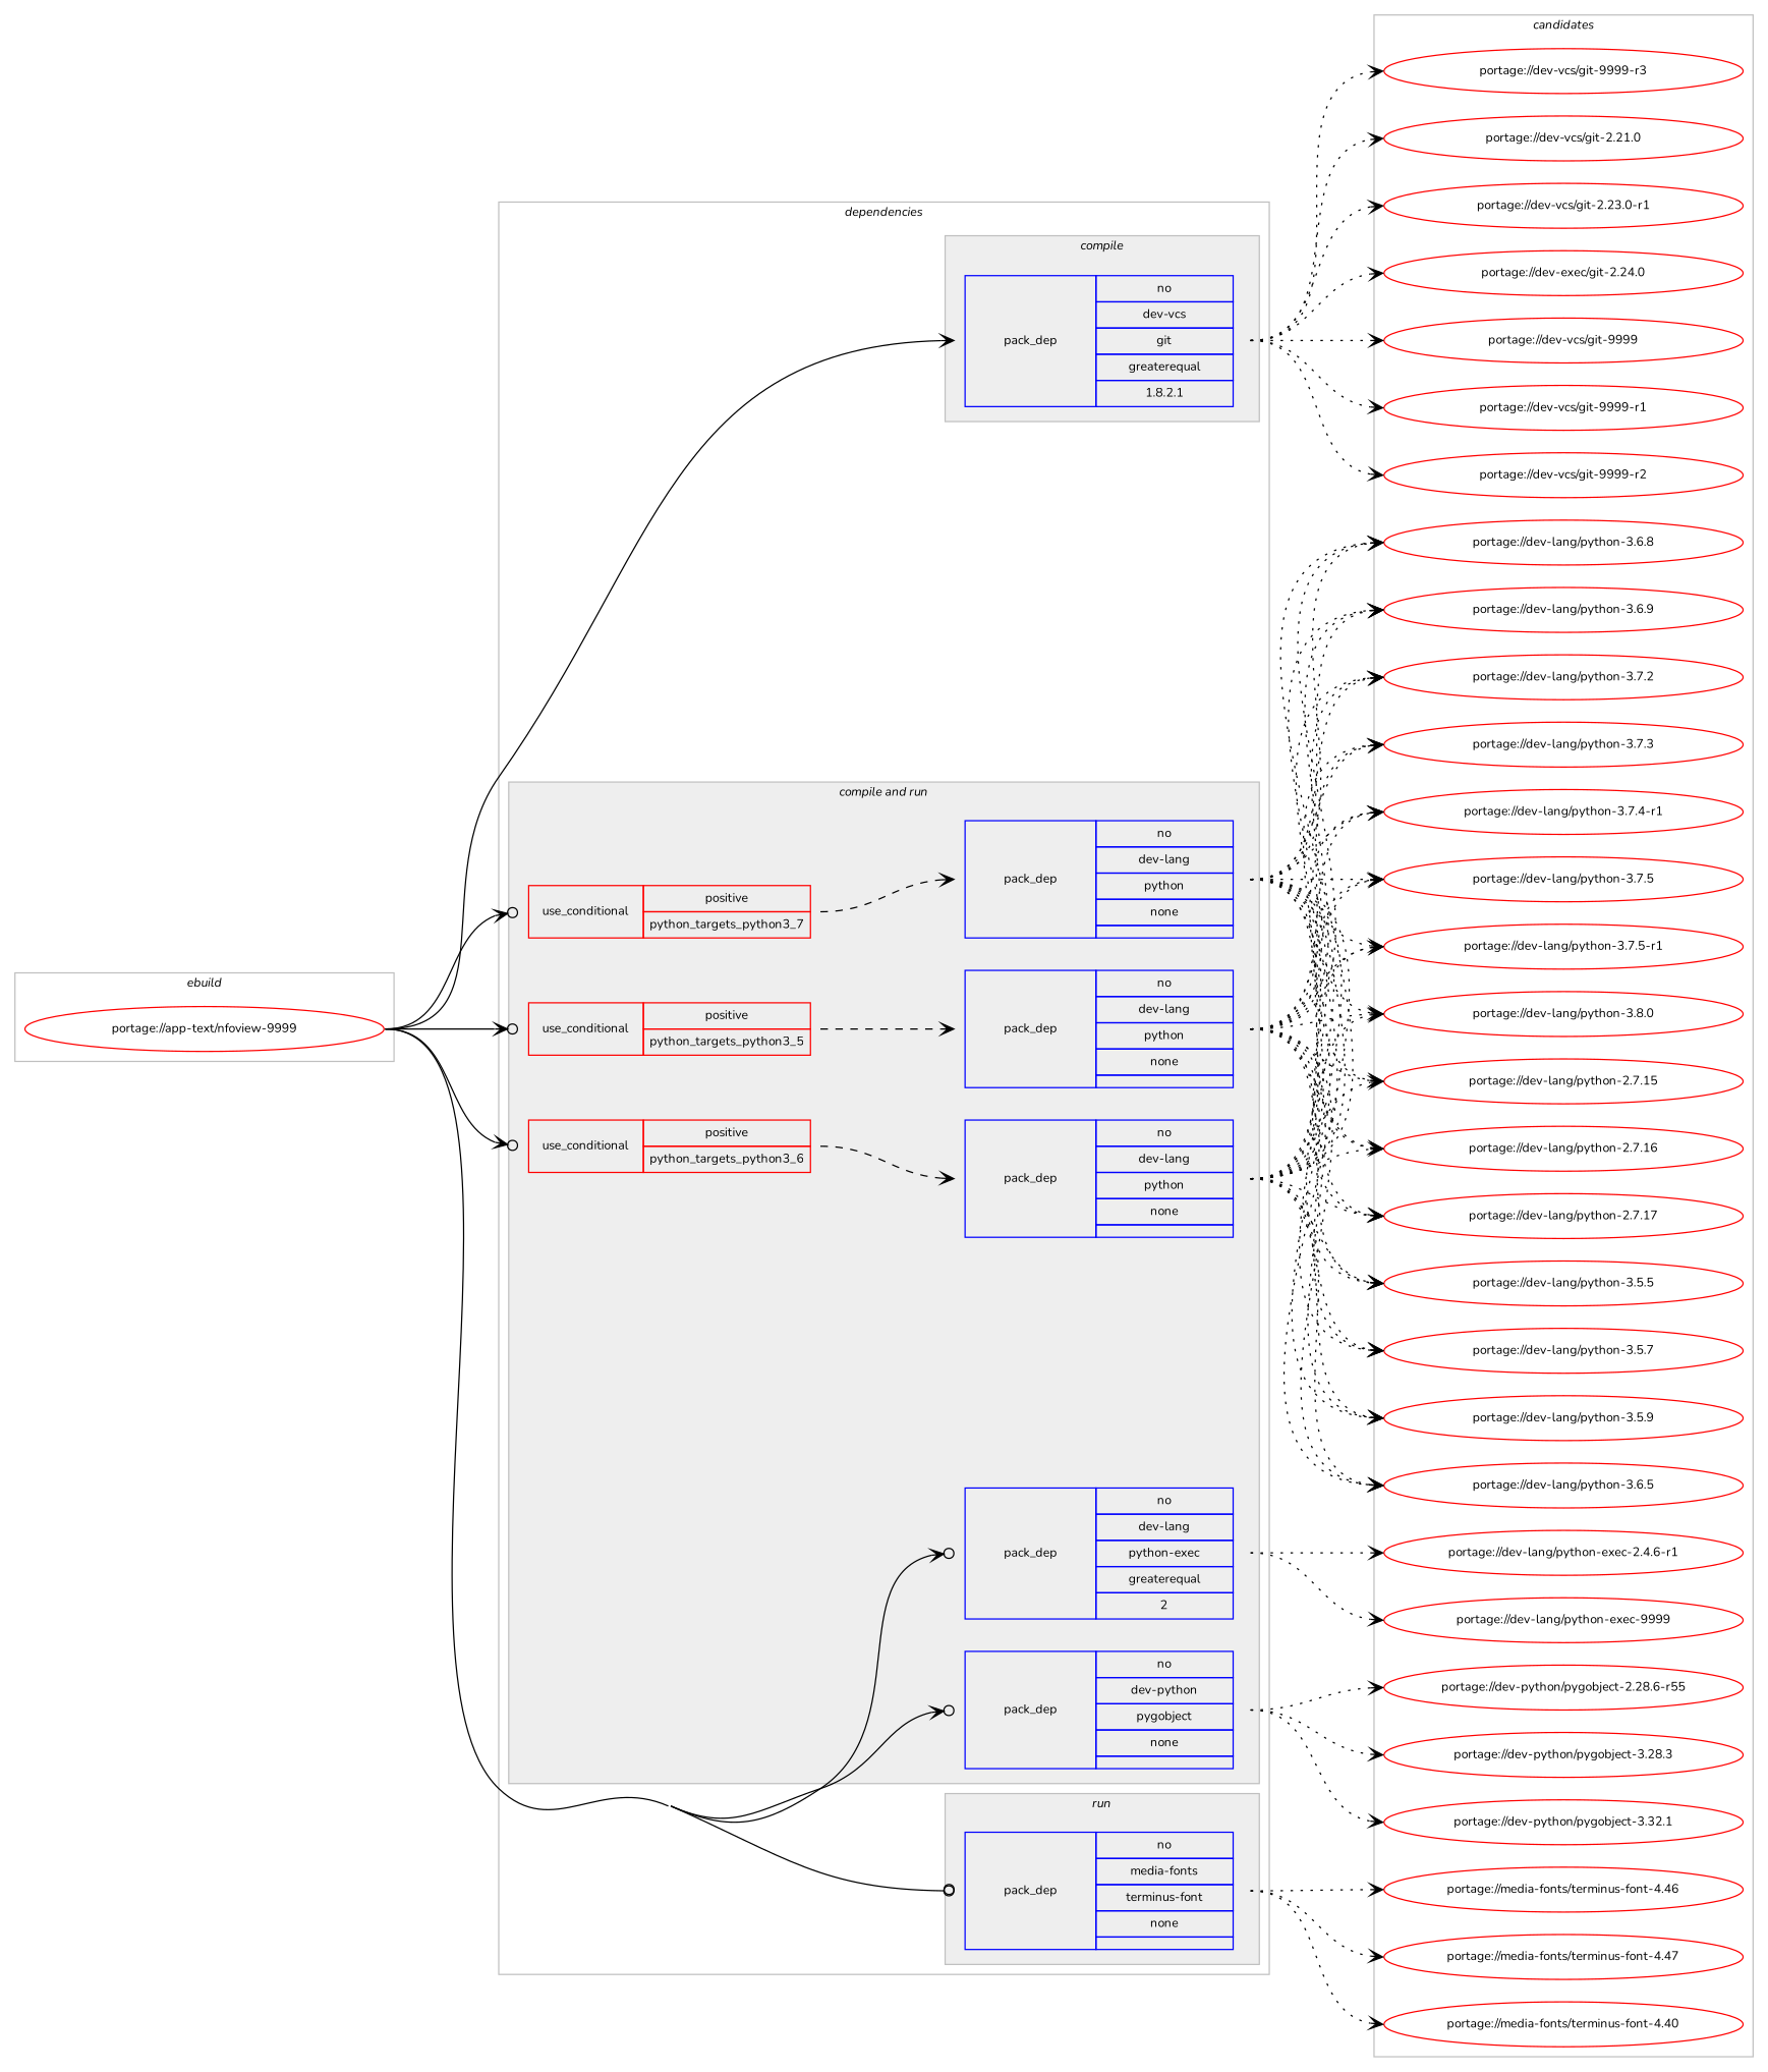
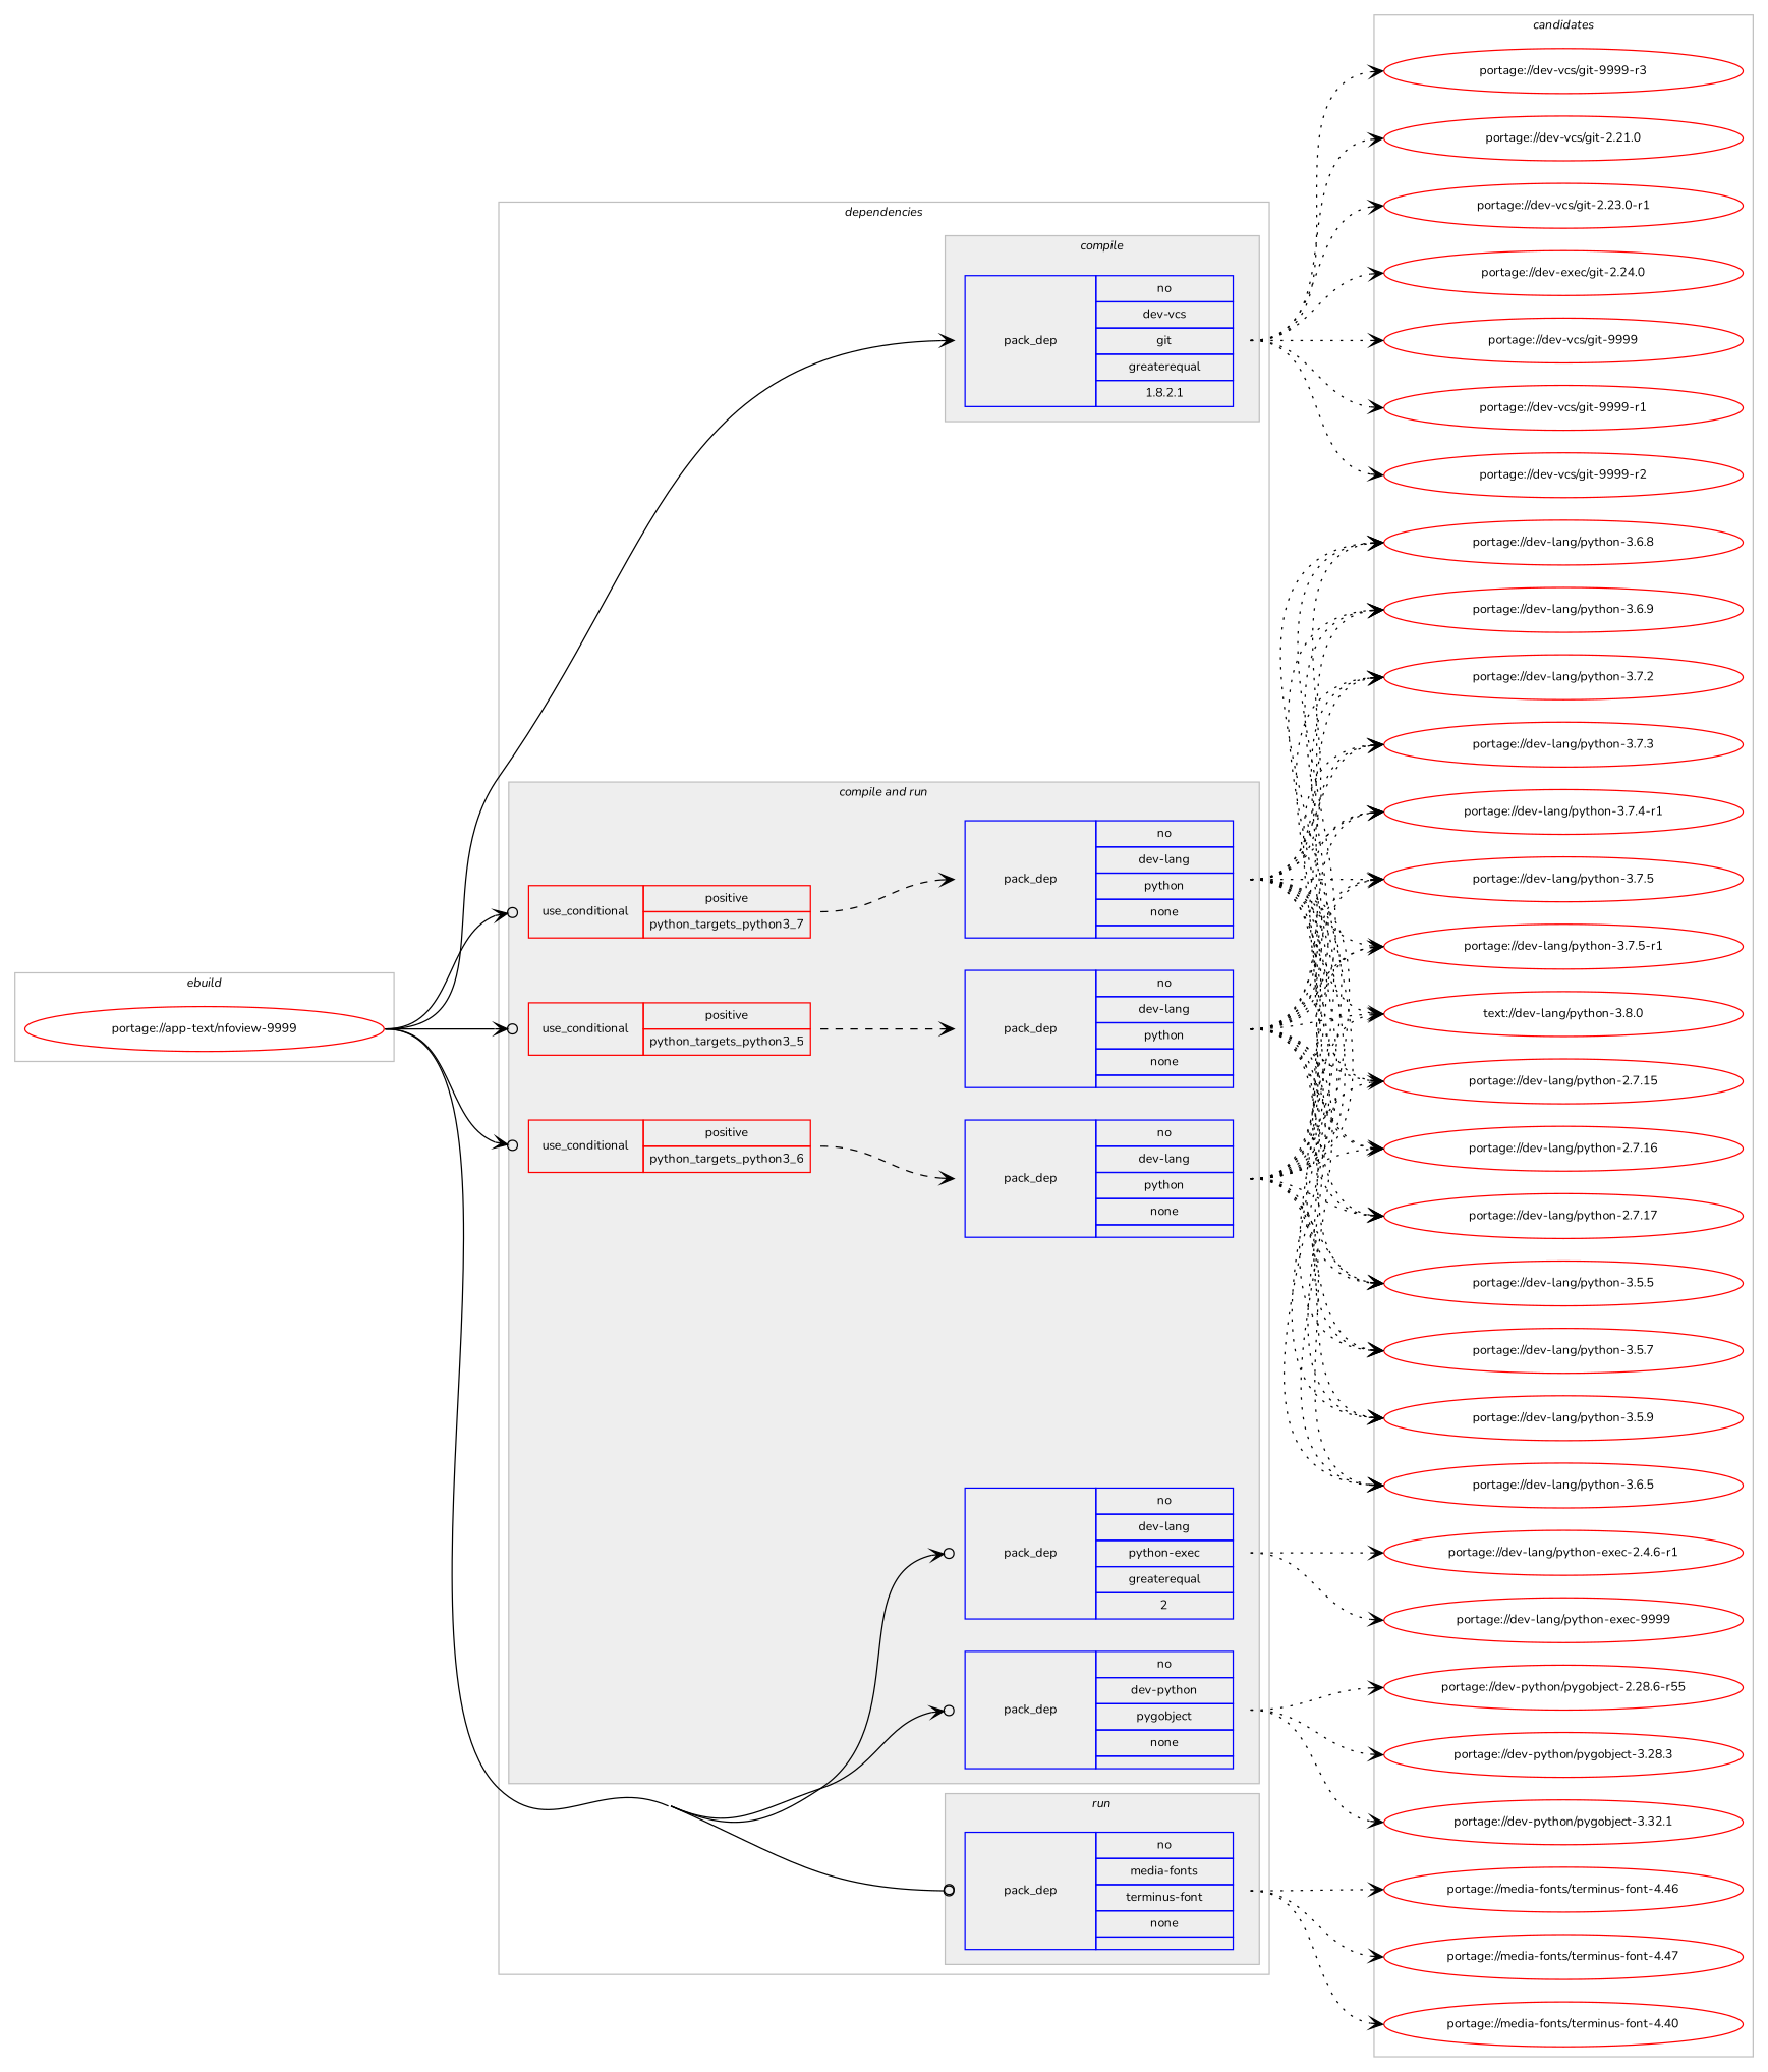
  digraph {
    compound=true
    concentrate=true
    fontname=Nunito
    fontsize=10
    newrank=true
    rankdir=LR
    ranksep=1.5
    node [color=red fontname=Nunito fontsize=10]
    edge [arrowhead=vee fontname=Nunito headport=w style=dotted tailport=e weight=100]
    n1 [label="portage://app-text/nfoview-9999" width=4]
    n2 [color=blue label=<<TABLE BORDER="0" CELLBORDER="1" CELLSPACING="0" CELLPADDING="4" WIDTH="220"><TR><TD ROWSPAN="6" CELLPADDING="30">pack_dep</TD></TR><TR><TD WIDTH="110">no</TD></TR><TR><TD>dev-vcs</TD></TR><TR><TD>git</TD></TR><TR><TD>greaterequal</TD></TR><TR><TD>1.8.2.1</TD></TR></TABLE>> shape=none]
    n3 [color=blue label=<<TABLE BORDER="0" CELLBORDER="1" CELLSPACING="0" CELLPADDING="4" WIDTH="220"><TR><TD ROWSPAN="6" CELLPADDING="30">pack_dep</TD></TR><TR><TD WIDTH="110">no</TD></TR><TR><TD>dev-lang</TD></TR><TR><TD>python</TD></TR><TR><TD>none</TD></TR><TR><TD></TD></TR></TABLE>> shape=none]
    n4 [label=<<TABLE BORDER="0" CELLBORDER="1" CELLSPACING="0" CELLPADDING="4"><TR><TD ROWSPAN="3" CELLPADDING="10">use_conditional</TD></TR><TR><TD>positive</TD></TR><TR><TD>python_targets_python3_5</TD></TR></TABLE>> shape=none]
    n5 [color=blue label=<<TABLE BORDER="0" CELLBORDER="1" CELLSPACING="0" CELLPADDING="4" WIDTH="220"><TR><TD ROWSPAN="6" CELLPADDING="30">pack_dep</TD></TR><TR><TD WIDTH="110">no</TD></TR><TR><TD>dev-lang</TD></TR><TR><TD>python</TD></TR><TR><TD>none</TD></TR><TR><TD></TD></TR></TABLE>> shape=none]
    n6 [label=<<TABLE BORDER="0" CELLBORDER="1" CELLSPACING="0" CELLPADDING="4"><TR><TD ROWSPAN="3" CELLPADDING="10">use_conditional</TD></TR><TR><TD>positive</TD></TR><TR><TD>python_targets_python3_6</TD></TR></TABLE>> shape=none]
    n7 [color=blue label=<<TABLE BORDER="0" CELLBORDER="1" CELLSPACING="0" CELLPADDING="4" WIDTH="220"><TR><TD ROWSPAN="6" CELLPADDING="30">pack_dep</TD></TR><TR><TD WIDTH="110">no</TD></TR><TR><TD>dev-lang</TD></TR><TR><TD>python</TD></TR><TR><TD>none</TD></TR><TR><TD></TD></TR></TABLE>> shape=none]
    n8 [label=<<TABLE BORDER="0" CELLBORDER="1" CELLSPACING="0" CELLPADDING="4"><TR><TD ROWSPAN="3" CELLPADDING="10">use_conditional</TD></TR><TR><TD>positive</TD></TR><TR><TD>python_targets_python3_7</TD></TR></TABLE>> shape=none]
    n9 [color=blue label=<<TABLE BORDER="0" CELLBORDER="1" CELLSPACING="0" CELLPADDING="4" WIDTH="220"><TR><TD ROWSPAN="6" CELLPADDING="30">pack_dep</TD></TR><TR><TD WIDTH="110">no</TD></TR><TR><TD>dev-lang</TD></TR><TR><TD>python-exec</TD></TR><TR><TD>greaterequal</TD></TR><TR><TD>2</TD></TR></TABLE>> shape=none]
    n10 [color=blue label=<<TABLE BORDER="0" CELLBORDER="1" CELLSPACING="0" CELLPADDING="4" WIDTH="220"><TR><TD ROWSPAN="6" CELLPADDING="30">pack_dep</TD></TR><TR><TD WIDTH="110">no</TD></TR><TR><TD>dev-python</TD></TR><TR><TD>pygobject</TD></TR><TR><TD>none</TD></TR><TR><TD></TD></TR></TABLE>> shape=none]
    n11 [color=blue label=<<TABLE BORDER="0" CELLBORDER="1" CELLSPACING="0" CELLPADDING="4" WIDTH="220"><TR><TD ROWSPAN="6" CELLPADDING="30">pack_dep</TD></TR><TR><TD WIDTH="110">no</TD></TR><TR><TD>media-fonts</TD></TR><TR><TD>terminus-font</TD></TR><TR><TD>none</TD></TR><TR><TD></TD></TR></TABLE>> shape=none]
    n12 [label="portage://dev-vcs/git-2.21.0" width=4]
    n13 [label="portage://dev-vcs/git-2.23.0-r1" width=4]
    n14 [label="portage://dev-exec/git-2.24.0" width=4]
    n15 [label="portage://dev-vcs/git-9999" width=4]
    n16 [label="portage://dev-vcs/git-9999-r1" width=4]
    n17 [label="portage://dev-vcs/git-9999-r2" width=4]
    n18 [label="portage://dev-vcs/git-9999-r3" width=4]
    n19 [label="portage://dev-lang/python-2.7.15" width=4]
    n20 [label="portage://dev-lang/python-2.7.16" width=4]
    n21 [label="portage://dev-lang/python-2.7.17" width=4]
    n22 [label="portage://dev-lang/python-3.5.5" width=4]
    n23 [label="portage://dev-lang/python-3.5.7" width=4]
    n24 [label="portage://dev-lang/python-3.5.9" width=4]
    n25 [label="portage://dev-lang/python-3.6.5" width=4]
    n26 [label="portage://dev-lang/python-3.6.8" width=4]
    n27 [label="portage://dev-lang/python-3.6.9" width=4]
    n28 [label="portage://dev-lang/python-3.7.2" width=4]
    n29 [label="portage://dev-lang/python-3.7.3" width=4]
    n30 [label="portage://dev-lang/python-3.7.4-r1" width=4]
    n31 [label="portage://dev-lang/python-3.7.5" width=4]
    n32 [label="portage://dev-lang/python-3.7.5-r1" width=4]
-   n33 [label="portage://dev-lang/python-3.8.0" width=4]
+   n33 [label="text://dev-lang/python-3.8.0" width=4]
    n34 [label="portage://dev-lang/python-exec-2.4.6-r1" width=4]
    n35 [label="portage://dev-lang/python-exec-9999" width=4]
    n36 [label="portage://dev-python/pygobject-2.28.6-r55" width=4]
    n37 [label="portage://dev-python/pygobject-3.28.3" width=4]
    n38 [label="portage://dev-python/pygobject-3.32.1" width=4]
    n39 [label="portage://media-fonts/terminus-font-4.46" width=4]
    n40 [label="portage://media-fonts/terminus-font-4.47" width=4]
    n41 [label="portage://media-fonts/terminus-font-4.40" width=4]
    subgraph cluster_1 {
      color=gray
      label=<<i>ebuild</i>>
      rank=same
      n1
    }
    subgraph cluster_2 {
      color=gray
      label=<<i>dependencies</i>>
      subgraph cluster_3 {
        color=gray
        fillcolor="#eeeeee"
        label=<<i>compile</i>>
        style=filled
        subgraph sub_4 {
          color=gray
          fillcolor="#eeeeee"
          label=<<i>compile</i>>
          style=filled
          n2
        }
      }
      subgraph cluster_5 {
        color=gray
        fillcolor="#eeeeee"
        label=<<i>compile and run</i>>
        style=filled
        subgraph sub_6 {
          color=gray
          fillcolor="#eeeeee"
          label=<<i>compile and run</i>>
          style=filled
          n4
          subgraph sub_7 {
            color=gray
            fillcolor="#eeeeee"
            label=<<i>compile and run</i>>
            style=filled
            n3
          }
        }
        subgraph sub_8 {
          color=gray
          fillcolor="#eeeeee"
          label=<<i>compile and run</i>>
          style=filled
          n6
          subgraph sub_9 {
            color=gray
            fillcolor="#eeeeee"
            label=<<i>compile and run</i>>
            style=filled
            n5
          }
        }
        subgraph sub_10 {
          color=gray
          fillcolor="#eeeeee"
          label=<<i>compile and run</i>>
          style=filled
          n8
          subgraph sub_11 {
            color=gray
            fillcolor="#eeeeee"
            label=<<i>compile and run</i>>
            style=filled
            n7
          }
        }
        subgraph sub_12 {
          color=gray
          fillcolor="#eeeeee"
          label=<<i>compile and run</i>>
          style=filled
          n9
        }
        subgraph sub_13 {
          color=gray
          fillcolor="#eeeeee"
          label=<<i>compile and run</i>>
          style=filled
          n10
        }
      }
      subgraph cluster_14 {
        color=gray
        fillcolor="#eeeeee"
        label=<<i>run</i>>
        style=filled
        subgraph sub_15 {
          color=gray
          fillcolor="#eeeeee"
          label=<<i>run</i>>
          style=filled
          n11
        }
      }
    }
    subgraph cluster_16 {
      color=gray
      label=<<i>candidates</i>>
      rank=same
      subgraph sub_17 {
        color=black
        label=<<i>candidates</i>>
        nodesep=1
        rank=same
        n12
        n13
        n14
        n15
        n16
        n17
        n18
      }
      subgraph sub_18 {
        color=black
        label=<<i>candidates</i>>
        nodesep=1
        rank=same
        n19
        n20
        n21
        n22
        n23
        n24
        n25
        n26
        n27
        n28
        n29
        n30
        n31
        n32
        n33
      }
      subgraph sub_19 {
        color=black
        label=<<i>candidates</i>>
        nodesep=1
        rank=same
        n19
        n20
        n21
        n22
        n23
        n24
        n25
        n26
        n27
        n28
        n29
        n30
        n31
        n32
        n33
      }
      subgraph sub_20 {
        color=black
        label=<<i>candidates</i>>
        nodesep=1
        rank=same
        n19
        n20
        n21
        n22
        n23
        n24
        n25
        n26
        n27
        n28
        n29
        n30
        n31
        n32
        n33
      }
      subgraph sub_21 {
        color=black
        label=<<i>candidates</i>>
        nodesep=1
        rank=same
        n34
        n35
      }
      subgraph sub_22 {
        color=black
        label=<<i>candidates</i>>
        nodesep=1
        rank=same
        n36
        n37
        n38
      }
      subgraph sub_23 {
        color=black
        label=<<i>candidates</i>>
        nodesep=1
        rank=same
        n39
        n40
        n41
      }
    }
    n1 -> n2 [style=solid weight=20]
    n1 -> n4 [arrowhead=odotvee style=solid weight=20]
    n1 -> n6 [arrowhead=odotvee style=solid weight=20]
    n1 -> n8 [arrowhead=odotvee style=solid weight=20]
    n1 -> n9 [arrowhead=odotvee style=solid weight=20]
    n1 -> n10 [arrowhead=odotvee style=solid weight=20]
    n1 -> n11 [arrowhead=odot style=solid weight=20]
    n2 -> n12
    n2 -> n13
    n2 -> n14
    n2 -> n15
    n2 -> n16
    n2 -> n17
    n2 -> n18
    n3 -> n19
    n3 -> n20
    n3 -> n21
    n3 -> n22
    n3 -> n23
    n3 -> n24
    n3 -> n25
    n3 -> n26
    n3 -> n27
    n3 -> n28
    n3 -> n29
    n3 -> n30
    n3 -> n31
    n3 -> n32
    n3 -> n33
    n4 -> n3 [style=dashed weight=20]
    n5 -> n19
    n5 -> n20
    n5 -> n21
    n5 -> n22
    n5 -> n23
    n5 -> n24
    n5 -> n25
    n5 -> n26
    n5 -> n27
    n5 -> n28
    n5 -> n29
    n5 -> n30
    n5 -> n31
    n5 -> n32
    n5 -> n33
    n6 -> n5 [style=dashed weight=20]
    n7 -> n19
    n7 -> n20
    n7 -> n21
    n7 -> n22
    n7 -> n23
    n7 -> n24
    n7 -> n25
    n7 -> n26
    n7 -> n27
    n7 -> n28
    n7 -> n29
    n7 -> n30
    n7 -> n31
    n7 -> n32
    n7 -> n33
    n8 -> n7 [style=dashed weight=20]
    n9 -> n34
    n9 -> n35
    n10 -> n36
    n10 -> n37
    n10 -> n38
    n11 -> n39
    n11 -> n40
    n11 -> n41
  }
